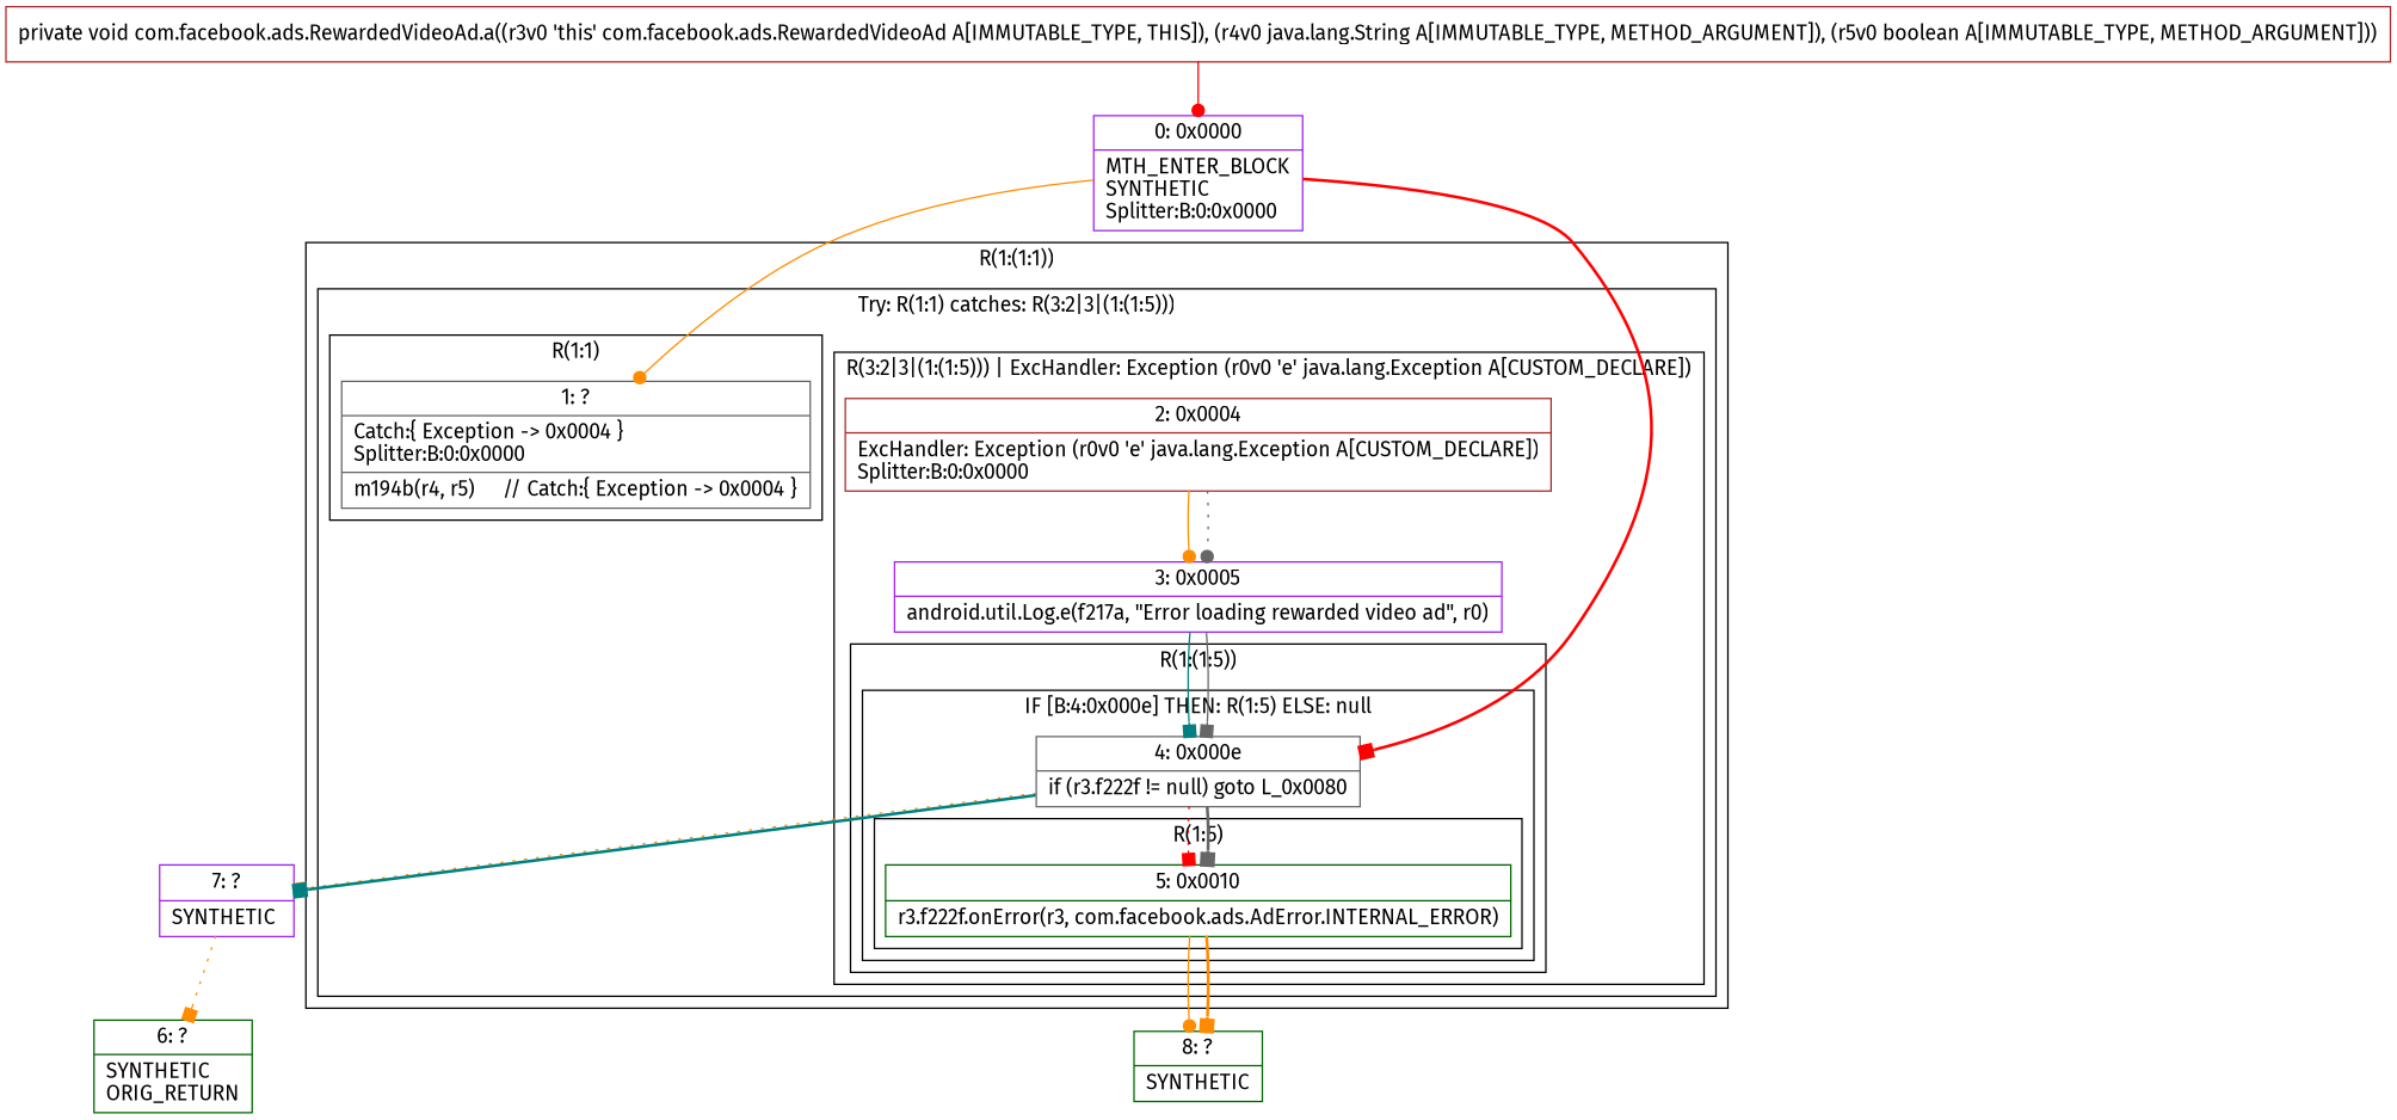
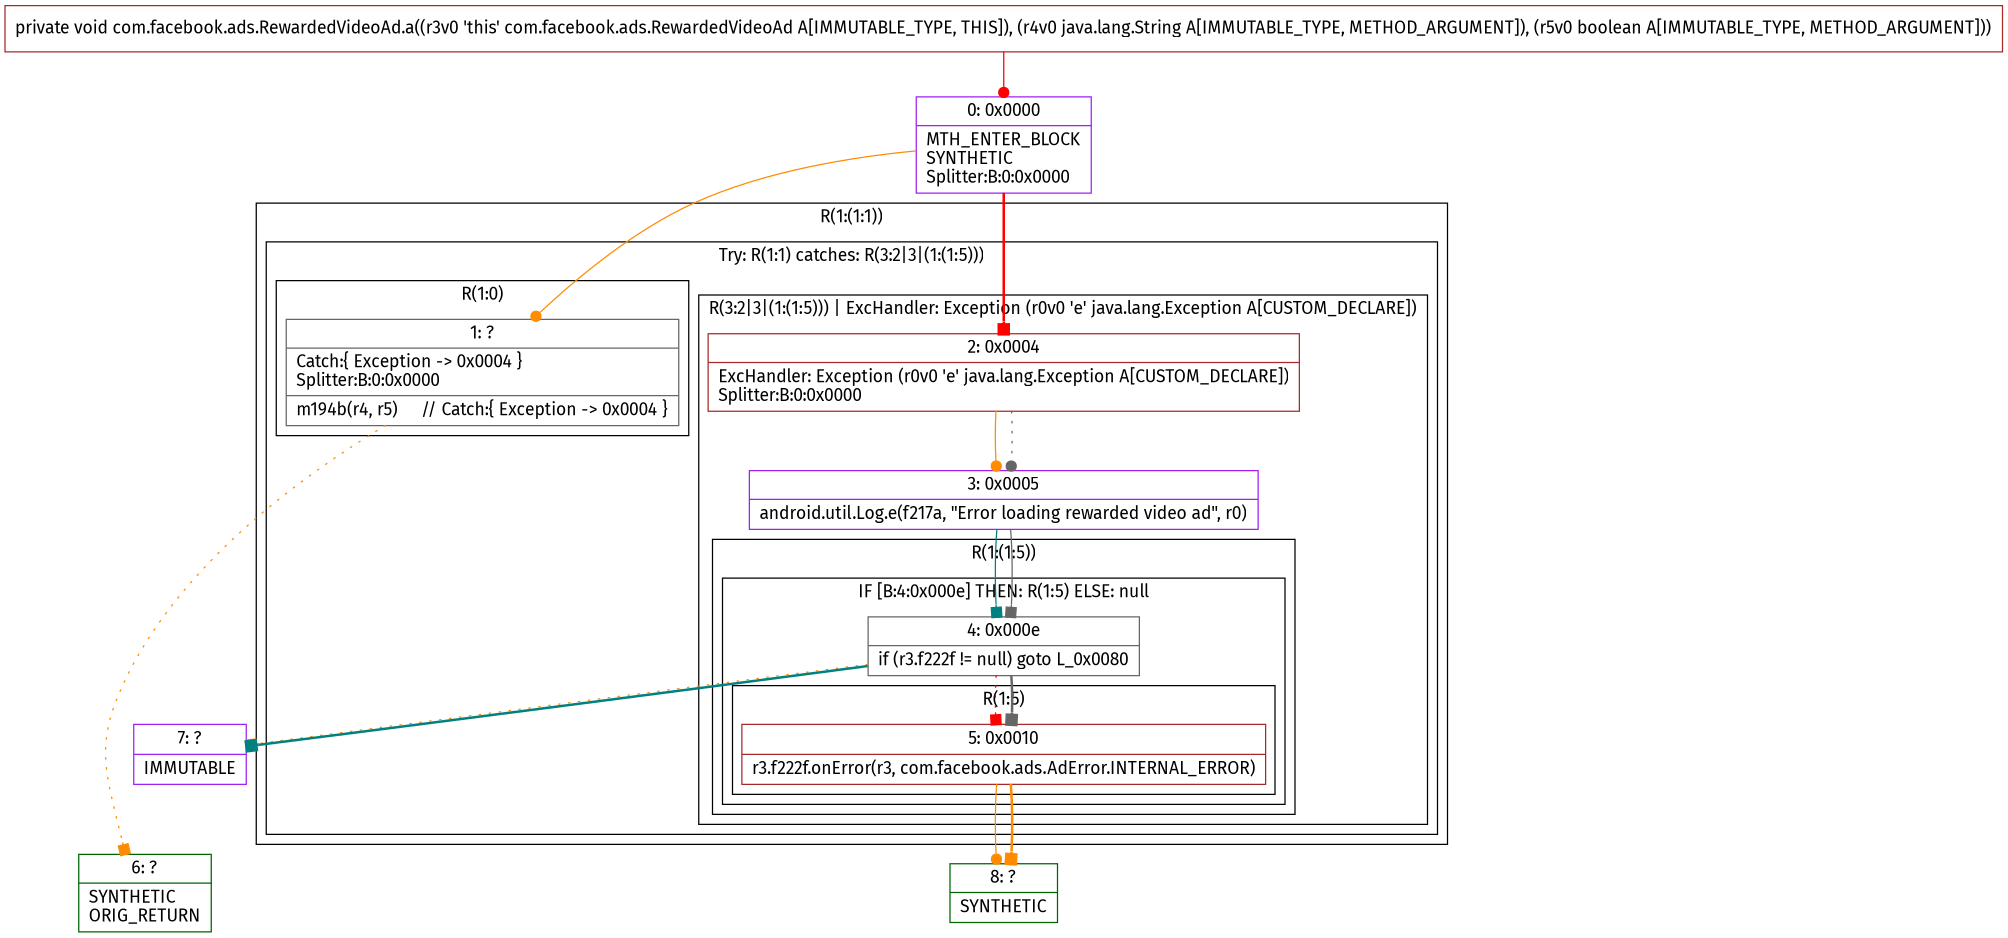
  digraph {
    fontname="Fira Sans"
    node [color=brown fontname="Fira Sans" shape=record]
    edge [arrowhead=box color=darkorange fontname="Fira Sans" style=solid]
    n1 [color=gray40 label="{1\:\ ?|Catch:\{ Exception \-\> 0x0004 \}\lSplitter:B:0:0x0000\l|m194b(r4, r5)     \/\/ Catch:\{ Exception \-\> 0x0004 \}\l}"]
-   n2 [color=darkgreen label="{5\:\ 0x0010|r3.f222f.onError(r3, com.facebook.ads.AdError.INTERNAL_ERROR)\l}"]
+   n2 [label="{5\:\ 0x0010|r3.f222f.onError(r3, com.facebook.ads.AdError.INTERNAL_ERROR)\l}"]
    n3 [color=gray40 label="{4\:\ 0x000e|if (r3.f222f != null) goto L_0x0080\l}"]
    n4 [label="{2\:\ 0x0004|ExcHandler: Exception (r0v0 'e' java.lang.Exception A[CUSTOM_DECLARE])\lSplitter:B:0:0x0000\l}"]
    n5 [color=purple label="{3\:\ 0x0005|android.util.Log.e(f217a, \"Error loading rewarded video ad\", r0)\l}"]
    n6 [color=darkgreen label="{6\:\ ?|SYNTHETIC\lORIG_RETURN\l}"]
    n7 [color=darkgreen label="{8\:\ ?|SYNTHETIC\l}"]
-   n8 [color=purple label="{7\:\ ?|SYNTHETIC\l}"]
+   n8 [color=purple label="{7\:\ ?|IMMUTABLE\l}"]
    n9 [color=purple label="{0\:\ 0x0000|MTH_ENTER_BLOCK\lSYNTHETIC\lSplitter:B:0:0x0000\l}"]
    n10 [label="{private void com.facebook.ads.RewardedVideoAd.a((r3v0 'this' com.facebook.ads.RewardedVideoAd A[IMMUTABLE_TYPE, THIS]), (r4v0 java.lang.String A[IMMUTABLE_TYPE, METHOD_ARGUMENT]), (r5v0 boolean A[IMMUTABLE_TYPE, METHOD_ARGUMENT])) }"]
    subgraph cluster_1 {
      label="R(1:(1:1))"
      subgraph cluster_2 {
        label="Try: R(1:1) catches: R(3:2|3|(1:(1:5)))"
        subgraph cluster_3 {
-         label="R(1:1)"
+         label="R(1:0)"
          n1
        }
        subgraph cluster_4 {
          label="R(3:2|3|(1:(1:5))) | ExcHandler: Exception (r0v0 'e' java.lang.Exception A[CUSTOM_DECLARE])\l"
          n4
          n5
          subgraph cluster_5 {
            label="R(1:(1:5))"
            subgraph cluster_6 {
              label="IF [B:4:0x000e] THEN: R(1:5) ELSE: null"
              n3
              subgraph cluster_7 {
                label="R(1:5)"
                n2
              }
            }
          }
        }
      }
    }
    subgraph cluster_8 {
      label="R(3:2|3|(1:(1:5))) | ExcHandler: Exception (r0v0 'e' java.lang.Exception A[CUSTOM_DECLARE])\l"
      subgraph cluster_9 {
        label="R(1:(1:5))"
        subgraph cluster_10 {
          label="IF [B:4:0x000e] THEN: R(1:5) ELSE: null"
          subgraph cluster_11 {
            label="R(1:5)"
          }
        }
      }
    }
-   n8 -> n6 [style=dotted]
+   n1 -> n6 [style=dotted]
    n2 -> n7 [arrowhead=dot]
    n2 -> n7 [style=bold]
    n3 -> n2 [color=red style=dotted]
    n3 -> n2 [color=gray40 style=bold]
    n3 -> n8 [style=dotted]
    n3 -> n8 [color=teal style=bold]
    n4 -> n5 [arrowhead=dot]
    n4 -> n5 [arrowhead=dot color=gray40 style=dotted]
    n5 -> n3 [color=teal]
    n5 -> n3 [color=gray40]
    n9 -> n1 [arrowhead=dot]
-   n9 -> n3 [color=red style=bold]
+   n9 -> n4 [color=red style=bold]
    n10 -> n9 [arrowhead=dot color=red]
  }
